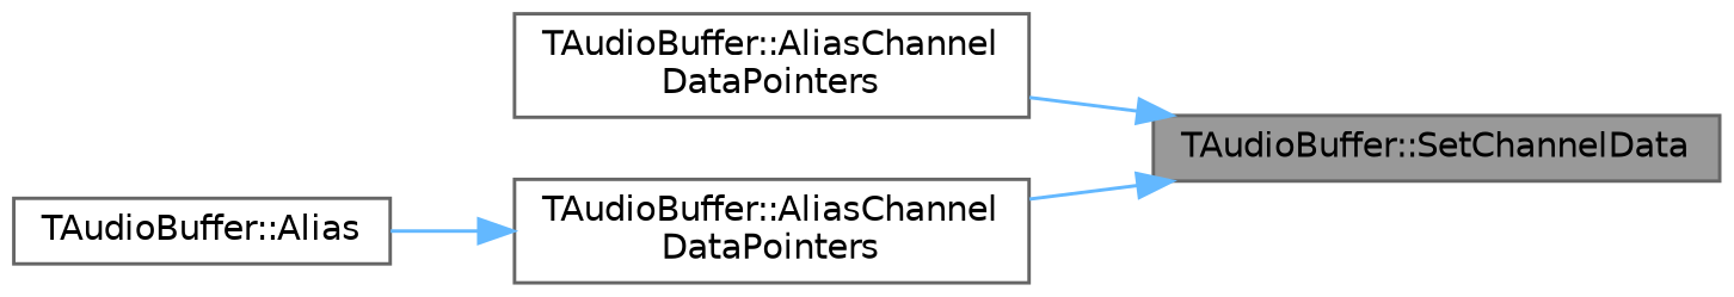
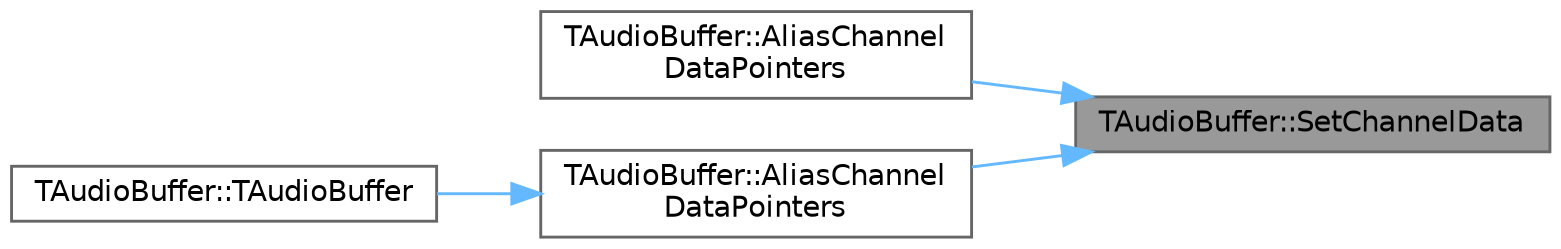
  digraph {
    rankdir=RL
    node [color=grey40 fillcolor=white fontname=Helvetica fontsize=10 shape=box style=filled]
    edge [color=steelblue1 dir=back fontname=Helvetica fontsize=10 labelfontname=Helvetica labelfontsize=10 style=solid]
    n1 [color=gray40 fillcolor=grey60 fontcolor=black height=0.2 label="TAudioBuffer::SetChannelData" width=0.4]
    n2 [height=0.2 label="TAudioBuffer::AliasChannel\lDataPointers" width=0.4]
    n3 [height=0.2 label="TAudioBuffer::AliasChannel\lDataPointers" width=0.4]
-   n4 [height=0.2 label="TAudioBuffer::Alias" width=0.4]
+   n4 [height=0.2 label="TAudioBuffer::TAudioBuffer" width=0.4]
    n1 -> n2
    n1 -> n3
    n3 -> n4
  }
